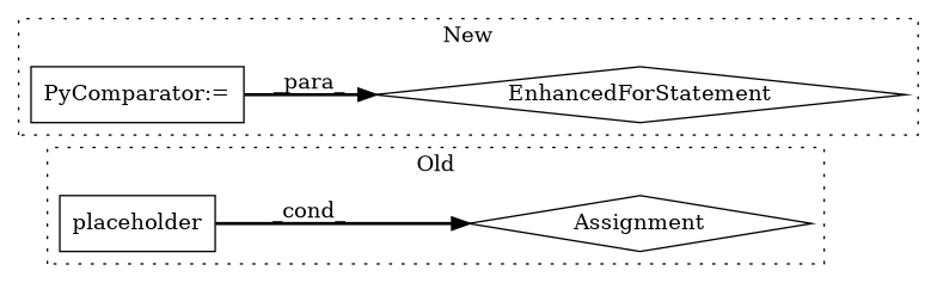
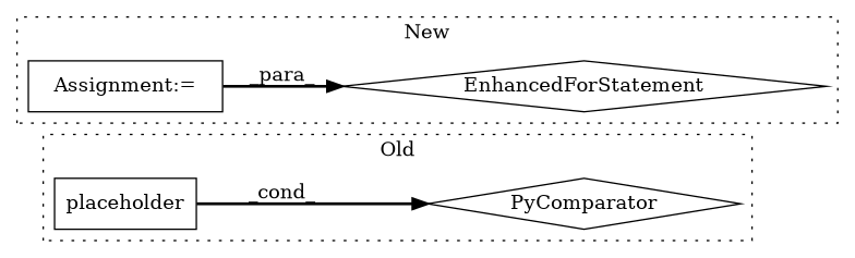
  digraph {
    rankdir=LR
    node [l="57,2" s="3760,3848" shape=box]
    edge [style=bold]
    n1 [a=32 l="12,1" label=placeholder s="3895,3985"]
-   n2 [a=113 l=24 label=Assignment s=4050 shape=diamond]
+   n2 [a=113 l=24 label=PyComparator s=4050 shape=diamond]
    n3 [a=70 label=EnhancedForStatement shape=diamond]
-   n4 [a=7 label="PyComparator:="]
+   n4 [a=7 label="Assignment:="]
    subgraph cluster_1 {
      label=Old
      style=dotted
      n1
      n2
    }
    subgraph cluster_2 {
      label=New
      style=dotted
      n3
      n4
    }
    n1 -> n2 [label=_cond_]
    n4 -> n3 [label=_para_]
  }
